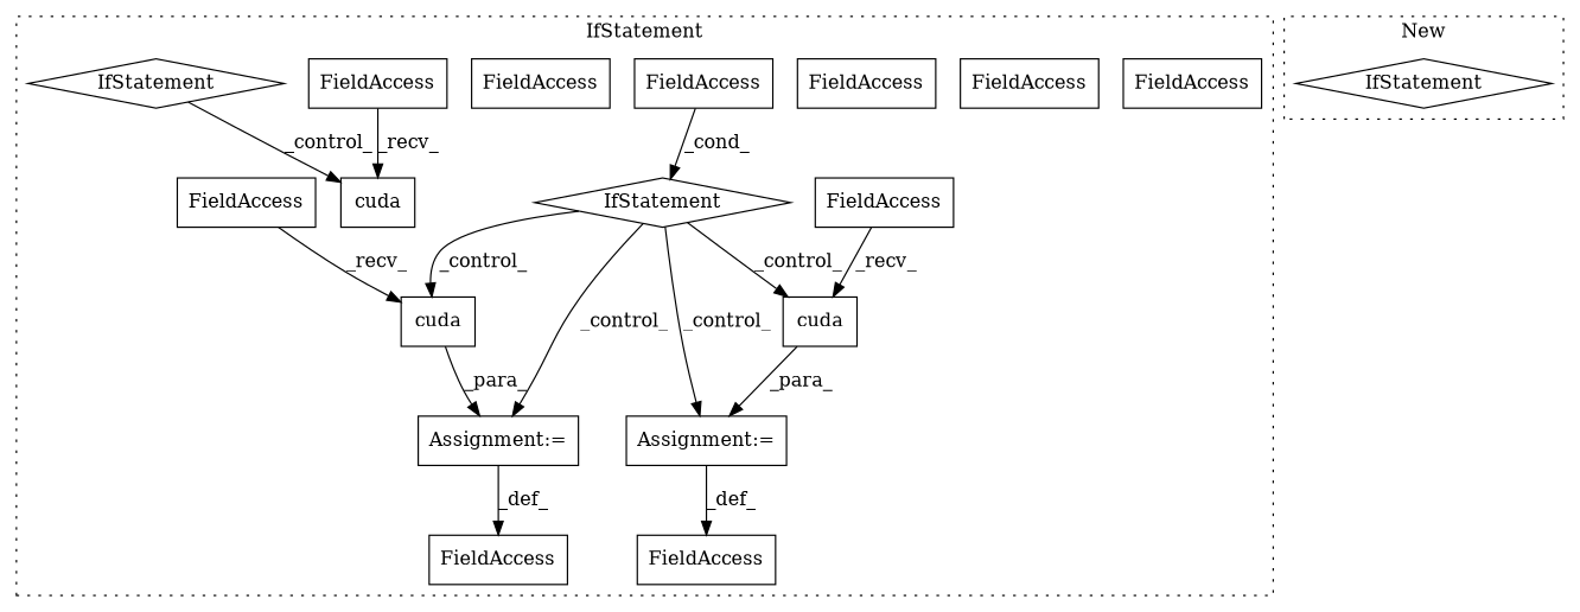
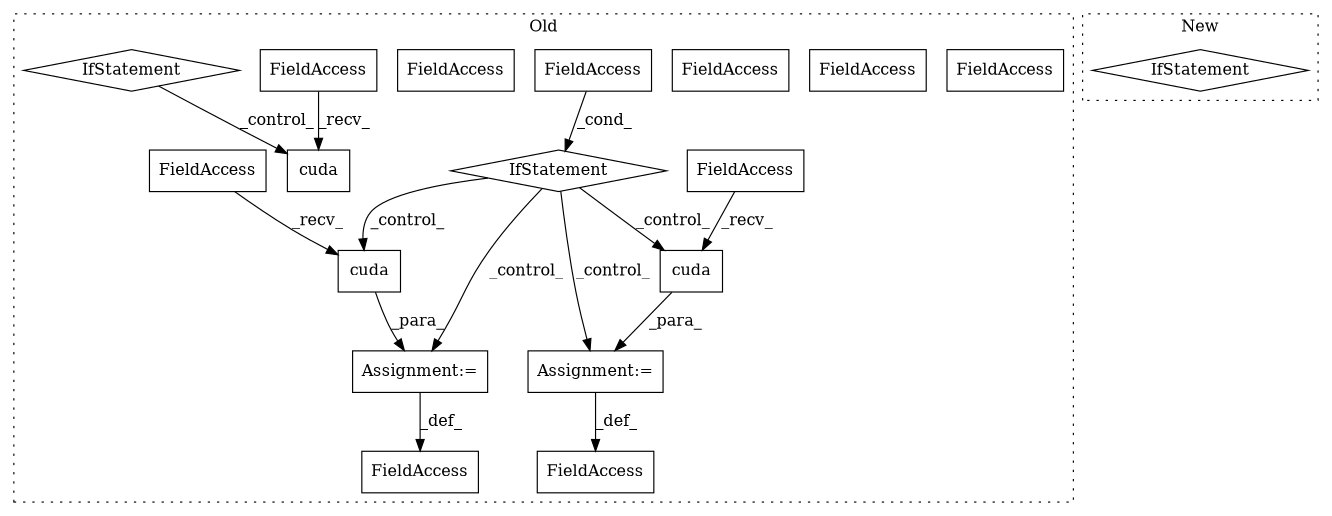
  digraph {
    node [a=22 l=4 s=5924 shape=box]
    n1 [a=32 l=6 label=cuda s=6027]
    n2 [a=25 l="4,2" label=IfStatement s="5920,5933" shape=diamond]
    n3 [l=14 label=FieldAccess s=6012]
    n4 [label=FieldAccess s=3653]
    n5 [label=FieldAccess s=8153]
    n6 [label=FieldAccess s=4519]
    n7 [a=32 l=6 label=cuda s=5977]
    n8 [l=13 label=FieldAccess s=5963]
    n9 [a=32 l=6 label=cuda s=3508]
    n10 [l=7 label=FieldAccess s=3500]
    n11 [l=13 label=FieldAccess s=5949]
    n12 [l=14 label=FieldAccess s=5997]
    n13 [label=FieldAccess]
    n14 [a=25 l="4,2" label=IfStatement s="3451,3464" shape=diamond]
    n15 [a=7 l=1 label="Assignment:=" s=6011]
    n16 [a=7 l=1 label="Assignment:=" s=5962]
    n17 [label=FieldAccess]
    n18 [a=25 l=3 label=IfStatement s=3068 shape=diamond]
    subgraph cluster_1 {
-     label=IfStatement
+     label=Old
      style=dotted
      n1
      n2
      n3
      n4
      n5
      n6
      n7
      n8
      n9
      n10
      n11
      n12
      n13
      n14
      n15
      n16
      n17
    }
    subgraph cluster_2 {
      label=New
      style=dotted
      n18
    }
    n1 -> n15 [label=_para_]
    n2 -> n1 [label=_control_]
    n2 -> n7 [label=_control_]
    n2 -> n15 [label=_control_]
    n2 -> n16 [label=_control_]
    n3 -> n1 [label=_recv_]
    n7 -> n16 [label=_para_]
    n8 -> n7 [label=_recv_]
    n10 -> n9 [label=_recv_]
    n14 -> n9 [label=_control_]
    n15 -> n12 [label=_def_]
    n16 -> n11 [label=_def_]
    n17 -> n2 [label=_cond_]
  }
